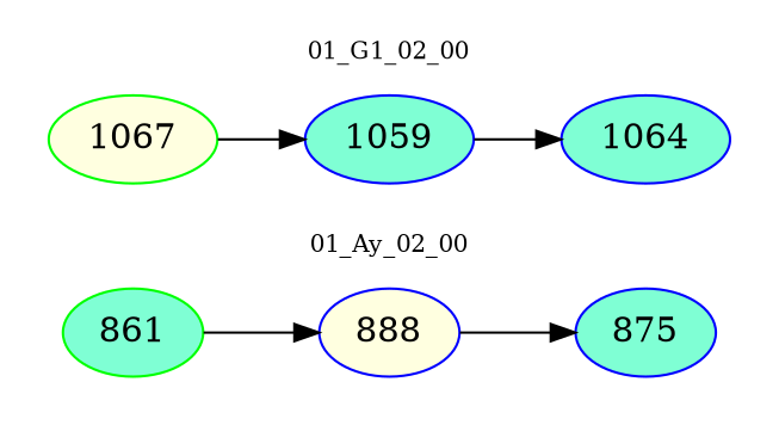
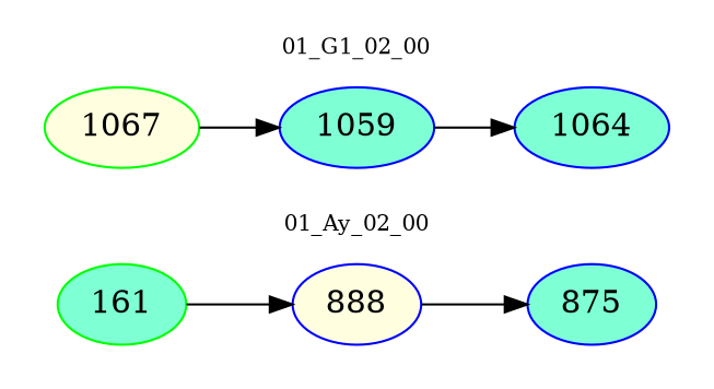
  digraph {
    rankdir=LR
    node [color=blue fillcolor=aquamarine style=filled]
    edge [color=black]
-   n1 [color=green label=861]
+   n1 [color=green label=161]
    n2 [fillcolor=lightyellow label=888]
    n3 [label=875]
    n4 [color=green fillcolor=lightyellow label=1067]
    n5 [label=1059]
    n6 [label=1064]
    subgraph cluster_1 {
      color=white
      fontsize=10
      label="01_Ay_02_00"
      n1
      n2
      n3
    }
    subgraph cluster_2 {
      color=white
      fontsize=10
      label="01_G1_02_00"
      n4
      n5
      n6
    }
    n1 -> n2
    n2 -> n3
    n4 -> n5
    n5 -> n6
  }
